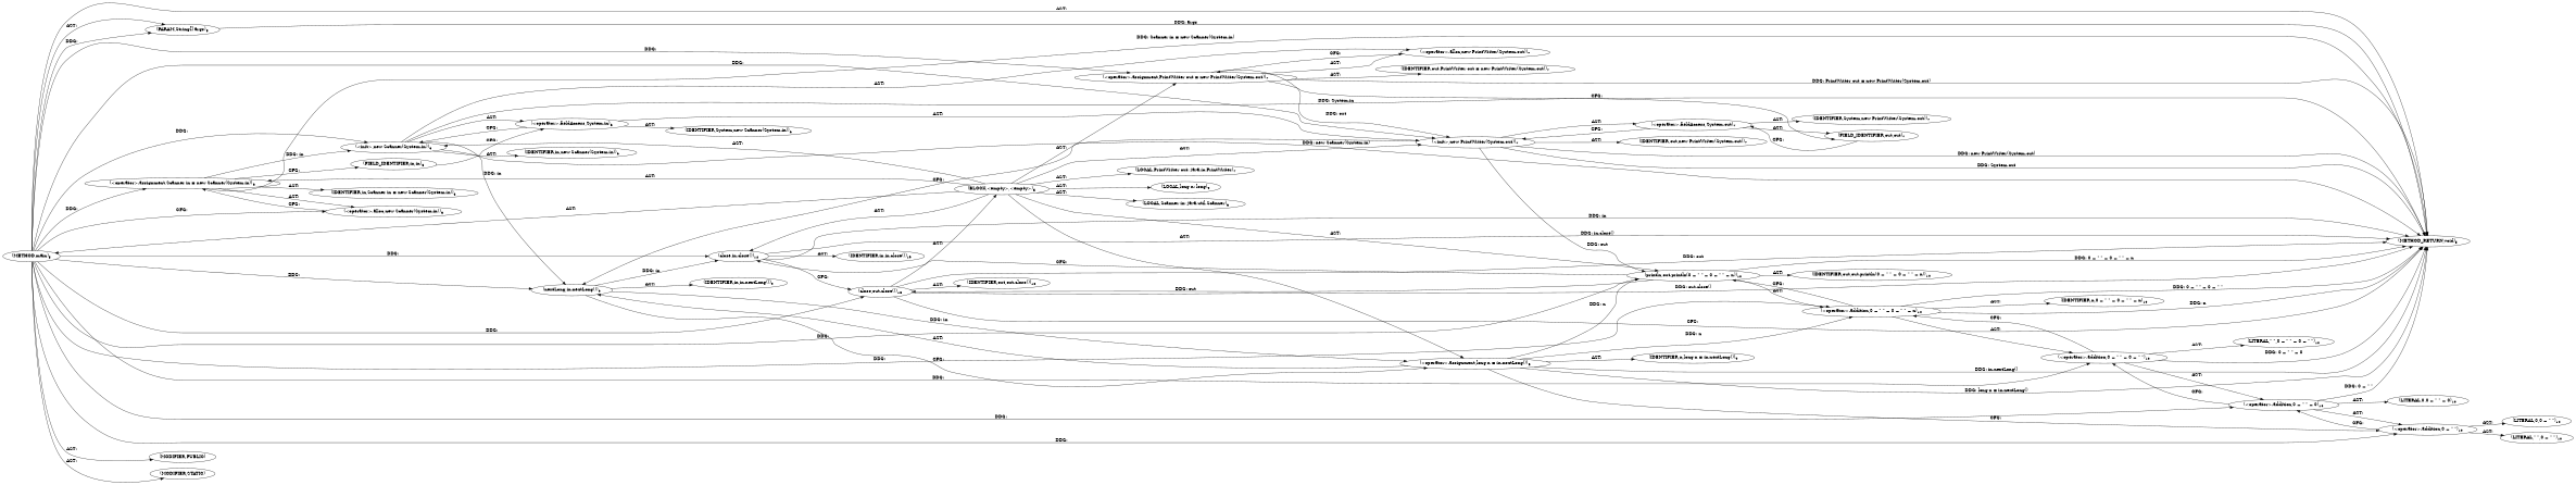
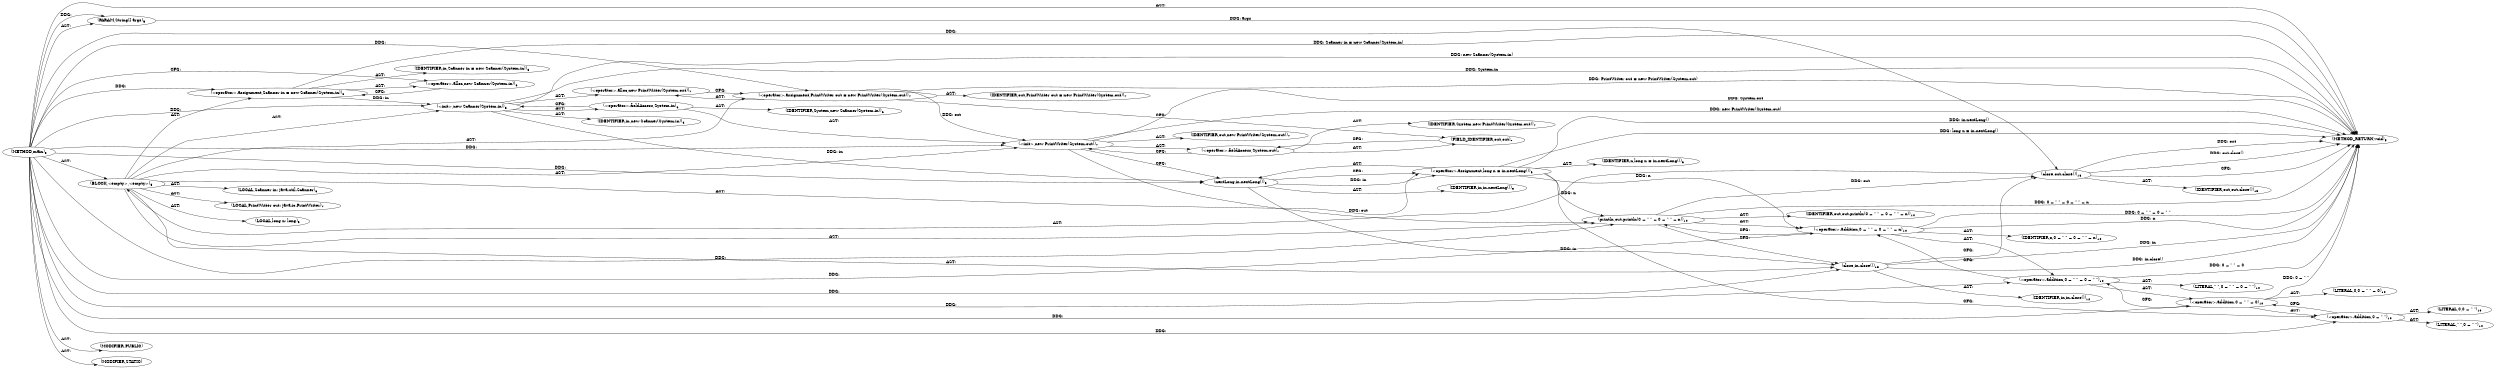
  digraph {
    rankdir=LR
    n1 [label=<(METHOD,main)<SUB>5</SUB>>]
    n2 [label=<(PARAM,String[] args)<SUB>5</SUB>>]
    n3 [label=<(BLOCK,&lt;empty&gt;,&lt;empty&gt;)<SUB>5</SUB>>]
    n4 [label=<(&lt;operator&gt;.assignment,Scanner in = new Scanner(System.in))<SUB>6</SUB>>]
    n5 [label=<(&lt;operator&gt;.alloc,new Scanner(System.in))<SUB>6</SUB>>]
    n6 [label=<(&lt;init&gt;,new Scanner(System.in))<SUB>6</SUB>>]
    n7 [label=<(&lt;operator&gt;.assignment,PrintWriter out = new PrintWriter(System.out))<SUB>7</SUB>>]
    n8 [label=<(&lt;init&gt;,new PrintWriter(System.out))<SUB>7</SUB>>]
    n9 [label=<(nextLong,in.nextLong())<SUB>9</SUB>>]
    n10 [label=<(println,out.println(0 + &quot; &quot; + 0 + &quot; &quot; + n))<SUB>10</SUB>>]
    n11 [label=<(&lt;operator&gt;.addition,0 + &quot; &quot; + 0 + &quot; &quot; + n)<SUB>10</SUB>>]
    n12 [label=<(&lt;operator&gt;.addition,0 + &quot; &quot; + 0 + &quot; &quot;)<SUB>10</SUB>>]
    n13 [label=<(&lt;operator&gt;.addition,0 + &quot; &quot; + 0)<SUB>10</SUB>>]
    n14 [label=<(&lt;operator&gt;.addition,0 + &quot; &quot;)<SUB>10</SUB>>]
-   n15 [label=<(close,in.close())<SUB>12</SUB>>]
+   n15 [label=<(close,in.close())<SUB>13</SUB>>]
    n16 [label=<(close,out.close())<SUB>13</SUB>>]
    n17 [label=<(MODIFIER,PUBLIC)>]
    n18 [label=<(MODIFIER,STATIC)>]
    n19 [label=<(METHOD_RETURN,void)<SUB>5</SUB>>]
    n20 [label=<(LOCAL,Scanner in: java.util.Scanner)<SUB>6</SUB>>]
    n21 [label=<(LOCAL,PrintWriter out: java.io.PrintWriter)<SUB>7</SUB>>]
    n22 [label=<(LOCAL,long n: long)<SUB>9</SUB>>]
    n23 [label=<(&lt;operator&gt;.assignment,long n = in.nextLong())<SUB>9</SUB>>]
    n24 [label=<(IDENTIFIER,in,Scanner in = new Scanner(System.in))<SUB>6</SUB>>]
-   n25 [label=<(FIELD_IDENTIFIER,in,in)<SUB>6</SUB>>]
    n26 [label=<(IDENTIFIER,in,new Scanner(System.in))<SUB>6</SUB>>]
    n27 [label=<(&lt;operator&gt;.fieldAccess,System.in)<SUB>6</SUB>>]
    n28 [label=<(&lt;operator&gt;.alloc,new PrintWriter(System.out))<SUB>7</SUB>>]
    n29 [label=<(IDENTIFIER,out,PrintWriter out = new PrintWriter(System.out))<SUB>7</SUB>>]
    n30 [label=<(FIELD_IDENTIFIER,out,out)<SUB>7</SUB>>]
    n31 [label=<(IDENTIFIER,out,new PrintWriter(System.out))<SUB>7</SUB>>]
    n32 [label=<(&lt;operator&gt;.fieldAccess,System.out)<SUB>7</SUB>>]
    n33 [label=<(IDENTIFIER,in,in.nextLong())<SUB>9</SUB>>]
    n34 [label=<(IDENTIFIER,out,out.println(0 + &quot; &quot; + 0 + &quot; &quot; + n))<SUB>10</SUB>>]
    n35 [label=<(IDENTIFIER,n,0 + &quot; &quot; + 0 + &quot; &quot; + n)<SUB>10</SUB>>]
    n36 [label=<(LITERAL,&quot; &quot;,0 + &quot; &quot; + 0 + &quot; &quot;)<SUB>10</SUB>>]
    n37 [label=<(LITERAL,0,0 + &quot; &quot; + 0)<SUB>10</SUB>>]
    n38 [label=<(LITERAL,0,0 + &quot; &quot;)<SUB>10</SUB>>]
    n39 [label=<(LITERAL,&quot; &quot;,0 + &quot; &quot;)<SUB>10</SUB>>]
-   n40 [label=<(IDENTIFIER,in,in.close())<SUB>19</SUB>>]
+   n40 [label=<(IDENTIFIER,in,in.close())<SUB>12</SUB>>]
    n41 [label=<(IDENTIFIER,out,out.close())<SUB>13</SUB>>]
    n42 [label=<(IDENTIFIER,n,long n = in.nextLong())<SUB>9</SUB>>]
    n43 [label=<(IDENTIFIER,System,new Scanner(System.in))<SUB>6</SUB>>]
    n44 [label=<(IDENTIFIER,System,new PrintWriter(System.out))<SUB>7</SUB>>]
    n1 -> n2 [label="AST: "]
    n1 -> n2 [label="DDG: "]
-   n3 -> n1 [label="AST: "]
+   n1 -> n3 [label="AST: "]
    n1 -> n4 [label="DDG: "]
    n1 -> n5 [label="CFG: "]
    n1 -> n6 [label="DDG: "]
    n1 -> n7 [label="DDG: "]
    n1 -> n8 [label="DDG: "]
    n1 -> n9 [label="DDG: "]
    n1 -> n10 [label="DDG: "]
    n1 -> n11 [label="DDG: "]
    n1 -> n12 [label="DDG: "]
    n1 -> n13 [label="DDG: "]
    n1 -> n14 [label="DDG: "]
    n1 -> n15 [label="DDG: "]
    n1 -> n16 [label="DDG: "]
    n1 -> n17 [label="AST: "]
    n1 -> n18 [label="AST: "]
    n1 -> n19 [label="AST: "]
    n2 -> n19 [label="DDG: args"]
    n3 -> n4 [label="AST: "]
    n3 -> n6 [label="AST: "]
    n3 -> n7 [label="AST: "]
    n3 -> n8 [label="AST: "]
    n3 -> n10 [label="AST: "]
    n3 -> n15 [label="AST: "]
    n3 -> n20 [label="AST: "]
    n3 -> n21 [label="AST: "]
    n3 -> n22 [label="AST: "]
    n3 -> n23 [label="AST: "]
    n4 -> n5 [label="AST: "]
    n4 -> n6 [label="DDG: in"]
    n4 -> n19 [label="DDG: Scanner in = new Scanner(System.in)"]
    n4 -> n24 [label="AST: "]
-   n4 -> n25 [label="CFG: "]
    n5 -> n4 [label="CFG: "]
    n6 -> n9 [label="DDG: in"]
    n6 -> n19 [label="DDG: System.in"]
    n6 -> n19 [label="DDG: new Scanner(System.in)"]
    n6 -> n26 [label="AST: "]
    n6 -> n27 [label="AST: "]
    n6 -> n28 [label="AST: "]
    n7 -> n8 [label="DDG: out"]
    n7 -> n19 [label="DDG: PrintWriter out = new PrintWriter(System.out)"]
    n7 -> n28 [label="AST: "]
    n7 -> n29 [label="AST: "]
    n7 -> n30 [label="CFG: "]
    n8 -> n9 [label="CFG: "]
    n8 -> n10 [label="DDG: out"]
    n8 -> n19 [label="DDG: System.out"]
    n8 -> n19 [label="DDG: new PrintWriter(System.out)"]
    n8 -> n31 [label="AST: "]
    n8 -> n32 [label="AST: "]
    n9 -> n15 [label="DDG: in"]
    n9 -> n23 [label="CFG: "]
    n9 -> n23 [label="DDG: in"]
    n9 -> n33 [label="AST: "]
    n10 -> n11 [label="AST: "]
    n10 -> n15 [label="CFG: "]
    n10 -> n16 [label="DDG: out"]
    n10 -> n19 [label="DDG: 0 + &quot; &quot; + 0 + &quot; &quot; + n"]
    n10 -> n34 [label="AST: "]
    n11 -> n10 [label="CFG: "]
    n11 -> n12 [label="AST: "]
    n11 -> n19 [label="DDG: 0 + &quot; &quot; + 0 + &quot; &quot;"]
    n11 -> n19 [label="DDG: n"]
    n11 -> n35 [label="AST: "]
    n12 -> n11 [label="CFG: "]
    n12 -> n13 [label="AST: "]
    n12 -> n19 [label="DDG: 0 + &quot; &quot; + 0"]
    n12 -> n36 [label="AST: "]
    n13 -> n12 [label="CFG: "]
    n13 -> n14 [label="AST: "]
    n13 -> n19 [label="DDG: 0 + &quot; &quot;"]
    n13 -> n37 [label="AST: "]
    n14 -> n13 [label="CFG: "]
    n14 -> n38 [label="AST: "]
    n14 -> n39 [label="AST: "]
    n15 -> n16 [label="CFG: "]
    n15 -> n19 [label="DDG: in"]
    n15 -> n19 [label="DDG: in.close()"]
    n15 -> n40 [label="AST: "]
    n16 -> n3 [label="AST: "]
    n16 -> n19 [label="CFG: "]
    n16 -> n19 [label="DDG: out"]
    n16 -> n19 [label="DDG: out.close()"]
    n16 -> n41 [label="AST: "]
    n23 -> n9 [label="AST: "]
    n23 -> n10 [label="DDG: n"]
    n23 -> n11 [label="DDG: n"]
    n23 -> n14 [label="CFG: "]
    n23 -> n19 [label="DDG: in.nextLong()"]
    n23 -> n19 [label="DDG: long n = in.nextLong()"]
    n23 -> n42 [label="AST: "]
-   n25 -> n27 [label="CFG: "]
    n27 -> n6 [label="CFG: "]
    n27 -> n8 [label="AST: "]
    n27 -> n43 [label="AST: "]
    n28 -> n7 [label="CFG: "]
    n30 -> n32 [label="CFG: "]
    n32 -> n8 [label="CFG: "]
    n32 -> n30 [label="AST: "]
    n32 -> n44 [label="AST: "]
  }
